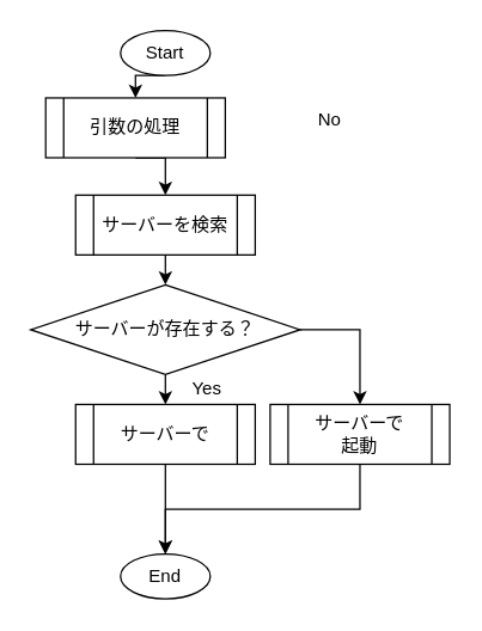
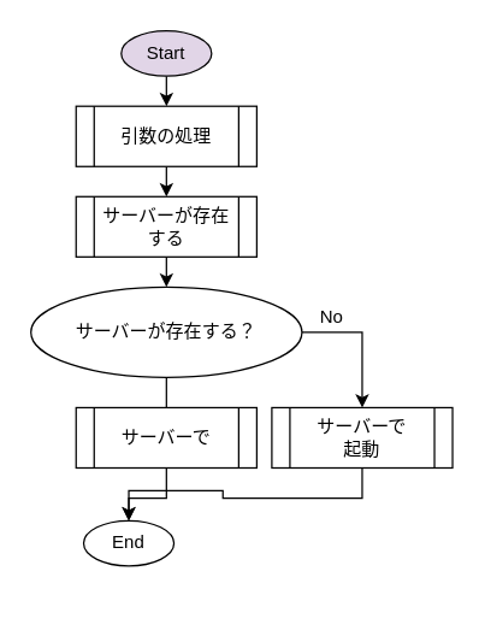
  <mxCell id="0" />
  <mxCell id="1" parent="0" />
  <mxCell id="2" style="edgeStyle=orthogonalEdgeStyle;rounded=0;orthogonalLoop=1;jettySize=auto;html=1;exitX=0.5;exitY=1;exitDx=0;exitDy=0;entryX=0.5;entryY=0;entryDx=0;entryDy=0;" edge="1" parent="1" source="3" target="6"><mxGeometry relative="1" as="geometry" /></mxCell>
- <mxCell id="3" value="Start" style="ellipse;whiteSpace=wrap;html=1;" vertex="1" parent="1"><mxGeometry x="80" y="20" width="60" height="30" as="geometry" /></mxCell>
- <mxCell id="4" value="End" style="ellipse;whiteSpace=wrap;html=1;" vertex="1" parent="1"><mxGeometry x="80" y="370" width="60" height="30" as="geometry" /></mxCell>
+ <mxCell id="3" value="Start" style="ellipse;whiteSpace=wrap;html=1;fillColor=#e1d5e7;" vertex="1" parent="1"><mxGeometry x="80" y="20" width="60" height="30" as="geometry" /></mxCell>
+ <mxCell id="4" value="End" style="ellipse;whiteSpace=wrap;html=1;" vertex="1" parent="1"><mxGeometry x="55" y="345" width="60" height="30" as="geometry" /></mxCell>
  <mxCell id="5" style="edgeStyle=orthogonalEdgeStyle;rounded=0;orthogonalLoop=1;jettySize=auto;html=1;exitX=0.5;exitY=1;exitDx=0;exitDy=0;entryX=0.5;entryY=0;entryDx=0;entryDy=0;" edge="1" parent="1" source="6" target="8"><mxGeometry relative="1" as="geometry" /></mxCell>
- <mxCell id="6" value="引数の処理" style="shape=process;whiteSpace=wrap;html=1;backgroundOutline=1;" vertex="1" parent="1"><mxGeometry x="30" y="65" width="120" height="40" as="geometry" /></mxCell>
+ <mxCell id="6" value="引数の処理" style="shape=process;whiteSpace=wrap;html=1;backgroundOutline=1;" vertex="1" parent="1"><mxGeometry x="50" y="70" width="120" height="40" as="geometry" /></mxCell>
  <mxCell id="7" style="edgeStyle=orthogonalEdgeStyle;rounded=0;orthogonalLoop=1;jettySize=auto;html=1;exitX=0.5;exitY=1;exitDx=0;exitDy=0;entryX=0.5;entryY=0;entryDx=0;entryDy=0;" edge="1" parent="1" source="8" target="11"><mxGeometry relative="1" as="geometry" /></mxCell>
- <mxCell id="8" value="サーバーを検索" style="shape=process;whiteSpace=wrap;html=1;backgroundOutline=1;" vertex="1" parent="1"><mxGeometry x="50" y="130" width="120" height="40" as="geometry" /></mxCell>
- <mxCell id="9" style="edgeStyle=orthogonalEdgeStyle;rounded=0;orthogonalLoop=1;jettySize=auto;html=1;exitX=0.5;exitY=1;exitDx=0;exitDy=0;entryX=0.5;entryY=0;entryDx=0;entryDy=0;" edge="1" parent="1" source="11" target="13"><mxGeometry relative="1" as="geometry" /></mxCell>
+ <mxCell id="8" value="サーバーが存在する" style="shape=process;whiteSpace=wrap;html=1;backgroundOutline=1;" vertex="1" parent="1"><mxGeometry x="50" y="130" width="120" height="40" as="geometry" /></mxCell>
+ <mxCell id="9" style="edgeStyle=orthogonalEdgeStyle;rounded=0;orthogonalLoop=1;jettySize=auto;html=1;exitX=0.5;exitY=1;exitDx=0;exitDy=0;entryX=0.5;entryY=0;entryDx=0;entryDy=0;endArrow=none;" edge="1" parent="1" source="11" target="13"><mxGeometry relative="1" as="geometry" /></mxCell>
  <mxCell id="10" style="edgeStyle=orthogonalEdgeStyle;rounded=0;orthogonalLoop=1;jettySize=auto;html=1;exitX=1;exitY=0.5;exitDx=0;exitDy=0;entryX=0.5;entryY=0;entryDx=0;entryDy=0;" edge="1" parent="1" source="11" target="15"><mxGeometry relative="1" as="geometry" /></mxCell>
- <mxCell id="11" value="サーバーが存在する？" style="rhombus;whiteSpace=wrap;html=1;" vertex="1" parent="1"><mxGeometry x="20" y="190" width="180" height="60" as="geometry" /></mxCell>
+ <mxCell id="11" value="サーバーが存在する？" style="ellipse;whiteSpace=wrap;html=1;" vertex="1" parent="1"><mxGeometry x="20" y="190" width="180" height="60" as="geometry" /></mxCell>
  <mxCell id="12" style="edgeStyle=orthogonalEdgeStyle;rounded=0;orthogonalLoop=1;jettySize=auto;html=1;exitX=0.5;exitY=1;exitDx=0;exitDy=0;entryX=0.5;entryY=0;entryDx=0;entryDy=0;" edge="1" parent="1" source="13" target="4"><mxGeometry relative="1" as="geometry" /></mxCell>
  <mxCell id="13" value="サーバーで" style="shape=process;whiteSpace=wrap;html=1;backgroundOutline=1;" vertex="1" parent="1"><mxGeometry x="50" y="270" width="120" height="40" as="geometry" /></mxCell>
  <mxCell id="14" style="edgeStyle=orthogonalEdgeStyle;rounded=0;orthogonalLoop=1;jettySize=auto;html=1;exitX=0.5;exitY=1;exitDx=0;exitDy=0;entryX=0.5;entryY=0;entryDx=0;entryDy=0;" edge="1" parent="1" source="15" target="4"><mxGeometry relative="1" as="geometry" /></mxCell>
  <mxCell id="15" value="サーバーで&lt;br&gt;起動" style="shape=process;whiteSpace=wrap;html=1;backgroundOutline=1;" vertex="1" parent="1"><mxGeometry x="180" y="270" width="120" height="40" as="geometry" /></mxCell>
- <mxCell id="16" value="Yes" style="text;html=1;strokeColor=none;fillColor=none;align=center;verticalAlign=middle;whiteSpace=wrap;rounded=0;" vertex="1" parent="1"><mxGeometry x="118" y="250" width="40" height="20" as="geometry" /></mxCell>
- <mxCell id="17" value="No" style="text;html=1;strokeColor=none;fillColor=none;align=center;verticalAlign=middle;whiteSpace=wrap;rounded=0;" vertex="1" parent="1"><mxGeometry x="200" y="70" width="40" height="20" as="geometry" /></mxCell>
+ <mxCell id="17" value="No" style="text;html=1;strokeColor=none;fillColor=none;align=center;verticalAlign=middle;whiteSpace=wrap;rounded=0;" vertex="1" parent="1"><mxGeometry x="200" y="200" width="40" height="20" as="geometry" /></mxCell>
